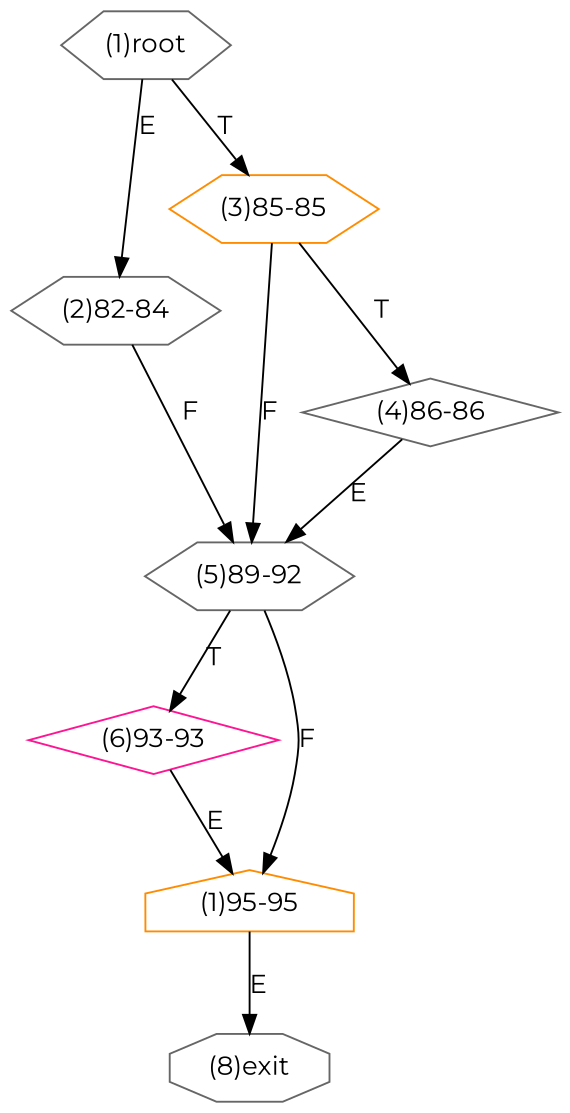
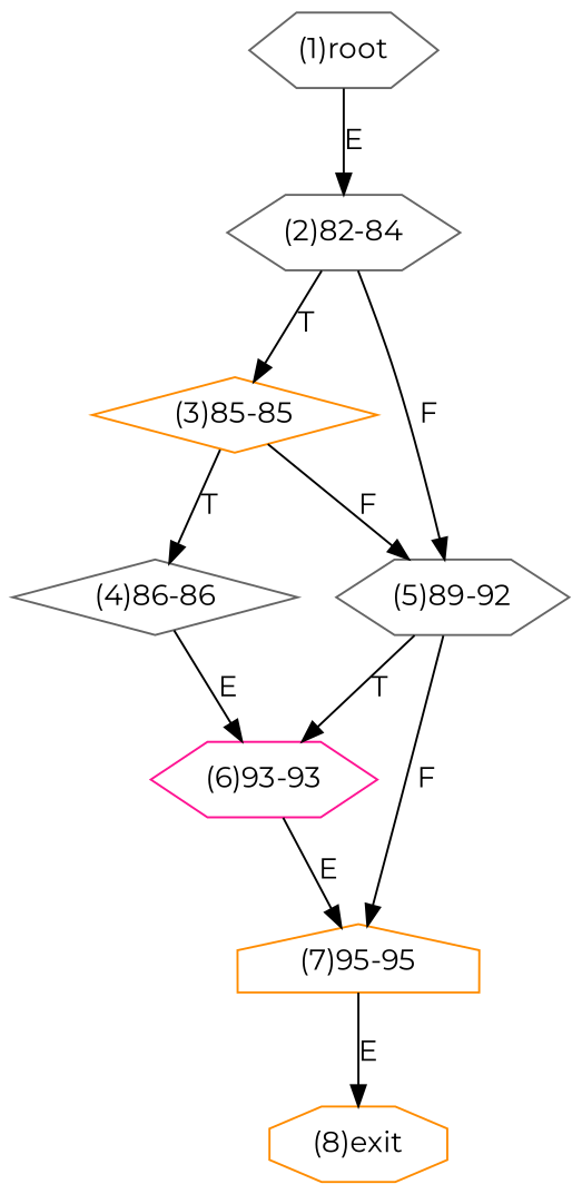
  digraph {
    fontname=Montserrat
    node [color=gray40 fontname=Montserrat shape=hexagon]
    edge [fontname=Montserrat]
    n1 [label="(1)root"]
    n2 [label="(2)82-84"]
-   n3 [color=darkorange label="(3)85-85"]
+   n3 [color=darkorange label="(3)85-85" shape=diamond]
    n4 [label="(5)89-92"]
    n5 [label="(4)86-86" shape=diamond]
-   n6 [color=deeppink label="(6)93-93" shape=diamond]
-   n7 [color=darkorange label="(1)95-95" shape=house]
-   n8 [label="(8)exit" shape=octagon]
+   n6 [color=deeppink label="(6)93-93"]
+   n7 [color=darkorange label="(7)95-95" shape=house]
+   n8 [color=darkorange label="(8)exit" shape=octagon]
    n1 -> n2 [label=E]
-   n1 -> n3 [label=T]
+   n2 -> n3 [label=T]
    n2 -> n4 [label=F]
    n3 -> n4 [label=F]
    n3 -> n5 [label=T]
    n4 -> n6 [label=T]
    n4 -> n7 [label=F]
-   n5 -> n4 [label=E]
+   n5 -> n6 [label=E]
    n6 -> n7 [label=E]
    n7 -> n8 [label=E]
  }
